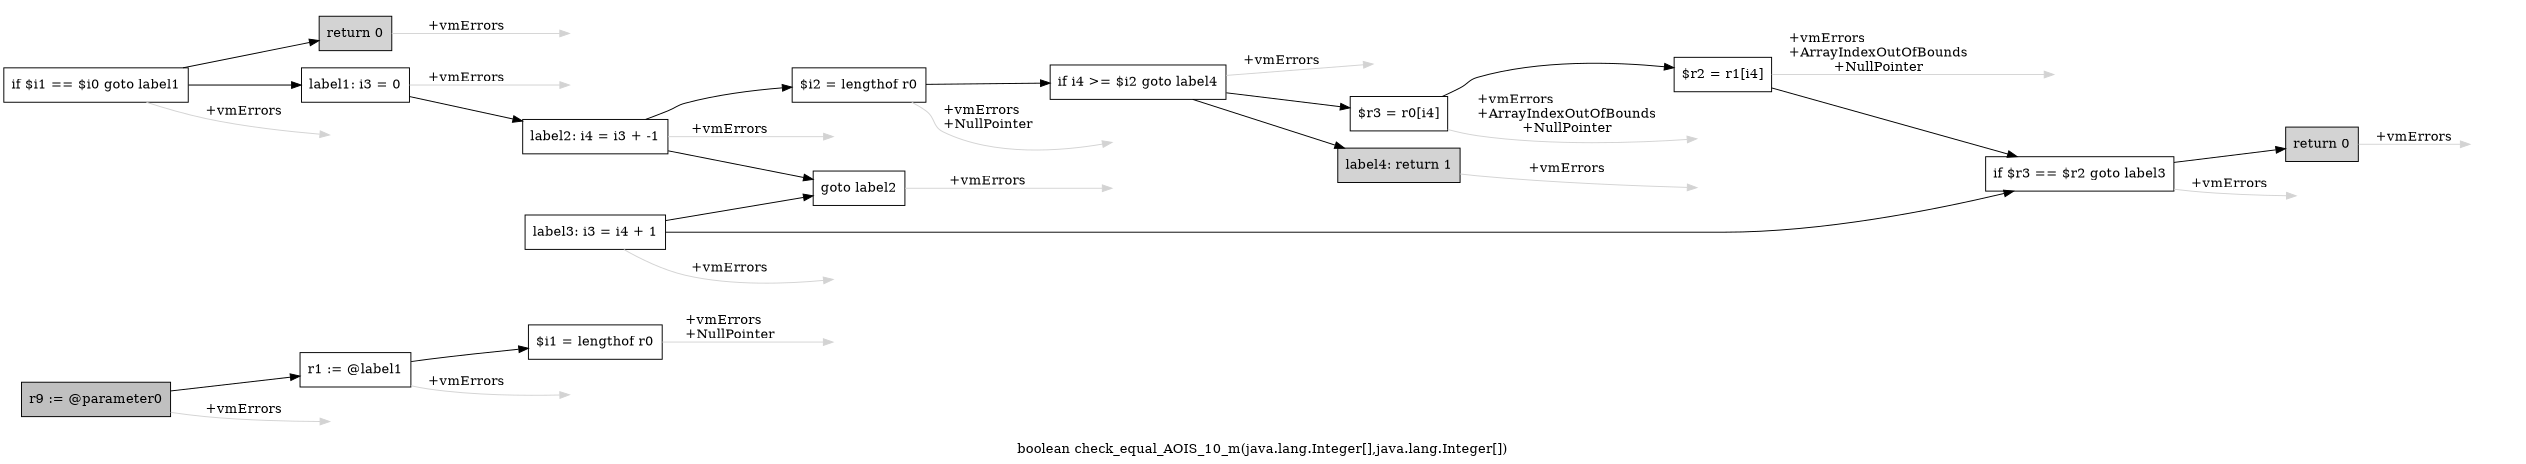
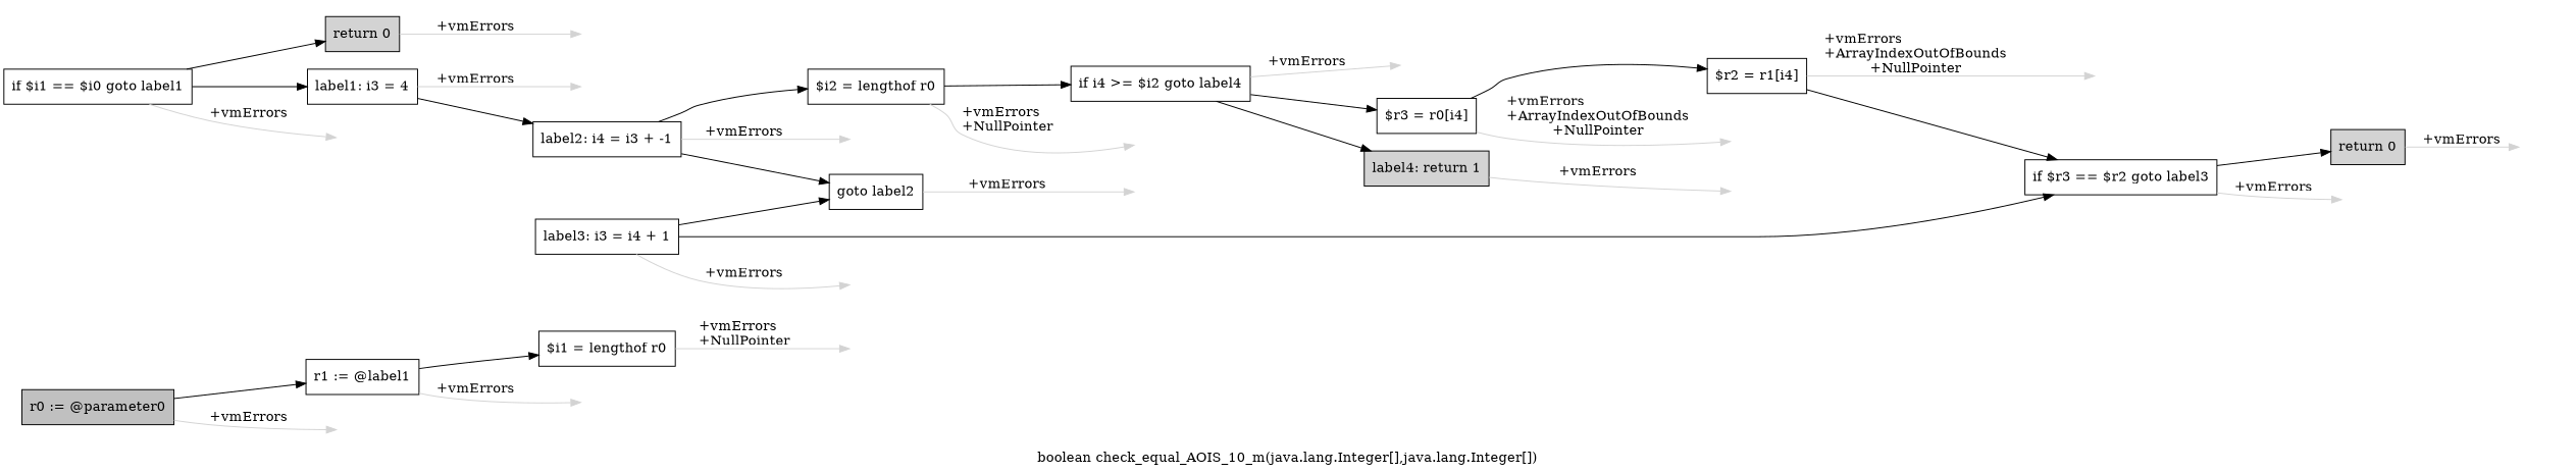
  digraph {
    label="boolean check_equal_AOIS_10_m(java.lang.Integer[],java.lang.Integer[])"
    rankdir=LR
    node [shape=box style=invis]
    edge [color=lightgray]
-   n1 [fillcolor=gray label="r9 := @parameter0" style=filled]
+   n1 [fillcolor=gray label="r0 := @parameter0" style=filled]
    n2 [label="r1 := @label1" style=""]
    n3 [label=Esc]
    n4 [label="$i1 = lengthof r0" style=""]
    n5 [label=Esc]
    n6 [label=Esc]
    n7 [label="if $i1 == $i0 goto label1" style=""]
    n8 [fillcolor=lightgray label="return 0" style=filled]
-   n9 [label="label1: i3 = 0" style=""]
+   n9 [label="label1: i3 = 4" style=""]
    n10 [label=Esc]
    n11 [label=Esc]
    n12 [label=Esc]
    n13 [label="label2: i4 = i3 + -1" style=""]
    n14 [label=Esc]
    n15 [label="$i2 = lengthof r0" style=""]
    n16 [label=Esc]
    n17 [label="goto label2" style=""]
    n18 [label="if i4 >= $i2 goto label4" style=""]
    n19 [label=Esc]
    n20 [label="$r3 = r0[i4]" style=""]
    n21 [fillcolor=lightgray label="label4: return 1" style=filled]
    n22 [label=Esc]
    n23 [label="$r2 = r1[i4]" style=""]
    n24 [label=Esc]
    n25 [label=Esc]
    n26 [label="if $r3 == $r2 goto label3" style=""]
    n27 [label=Esc]
    n28 [fillcolor=lightgray label="return 0" style=filled]
    n29 [label=Esc]
    n30 [label=Esc]
    n31 [label="label3: i3 = i4 + 1" style=""]
    n32 [label=Esc]
    n33 [label=Esc]
    n1 -> n2 [color=black]
    n1 -> n3 [label="\l+vmErrors"]
    n2 -> n4 [color=black]
    n2 -> n5 [label="\l+vmErrors"]
    n4 -> n6 [label="\l+vmErrors\l+NullPointer"]
    n7 -> n8 [color=black]
    n7 -> n9 [color=black]
    n7 -> n10 [label="\l+vmErrors"]
    n8 -> n12 [label="\l+vmErrors"]
    n9 -> n13 [color=black]
    n9 -> n14 [label="\l+vmErrors"]
    n13 -> n15 [color=black]
    n13 -> n16 [label="\l+vmErrors"]
    n13 -> n17 [color=black]
    n15 -> n18 [color=black]
    n15 -> n19 [label="\l+vmErrors\l+NullPointer"]
    n17 -> n33 [label="\l+vmErrors"]
    n18 -> n20 [color=black]
    n18 -> n21 [color=black]
    n18 -> n22 [label="\l+vmErrors"]
    n20 -> n23 [color=black]
    n20 -> n24 [label="\l+vmErrors\l+ArrayIndexOutOfBounds\l+NullPointer"]
    n21 -> n25 [label="\l+vmErrors"]
    n23 -> n26 [color=black]
    n23 -> n27 [label="\l+vmErrors\l+ArrayIndexOutOfBounds\l+NullPointer"]
    n26 -> n28 [color=black]
    n26 -> n29 [label="\l+vmErrors"]
    n28 -> n30 [label="\l+vmErrors"]
    n31 -> n17 [color=black]
    n31 -> n26 [color=black]
    n31 -> n32 [label="\l+vmErrors"]
  }
